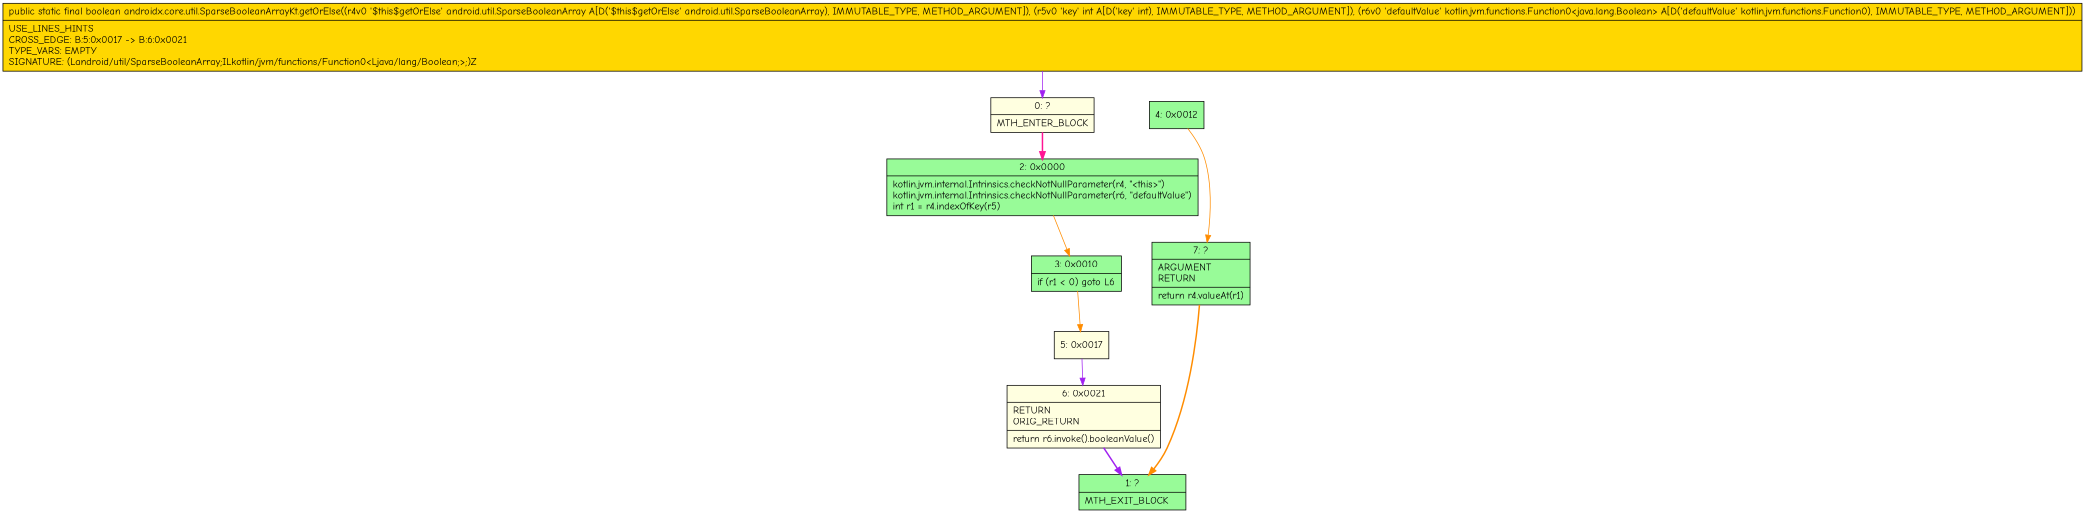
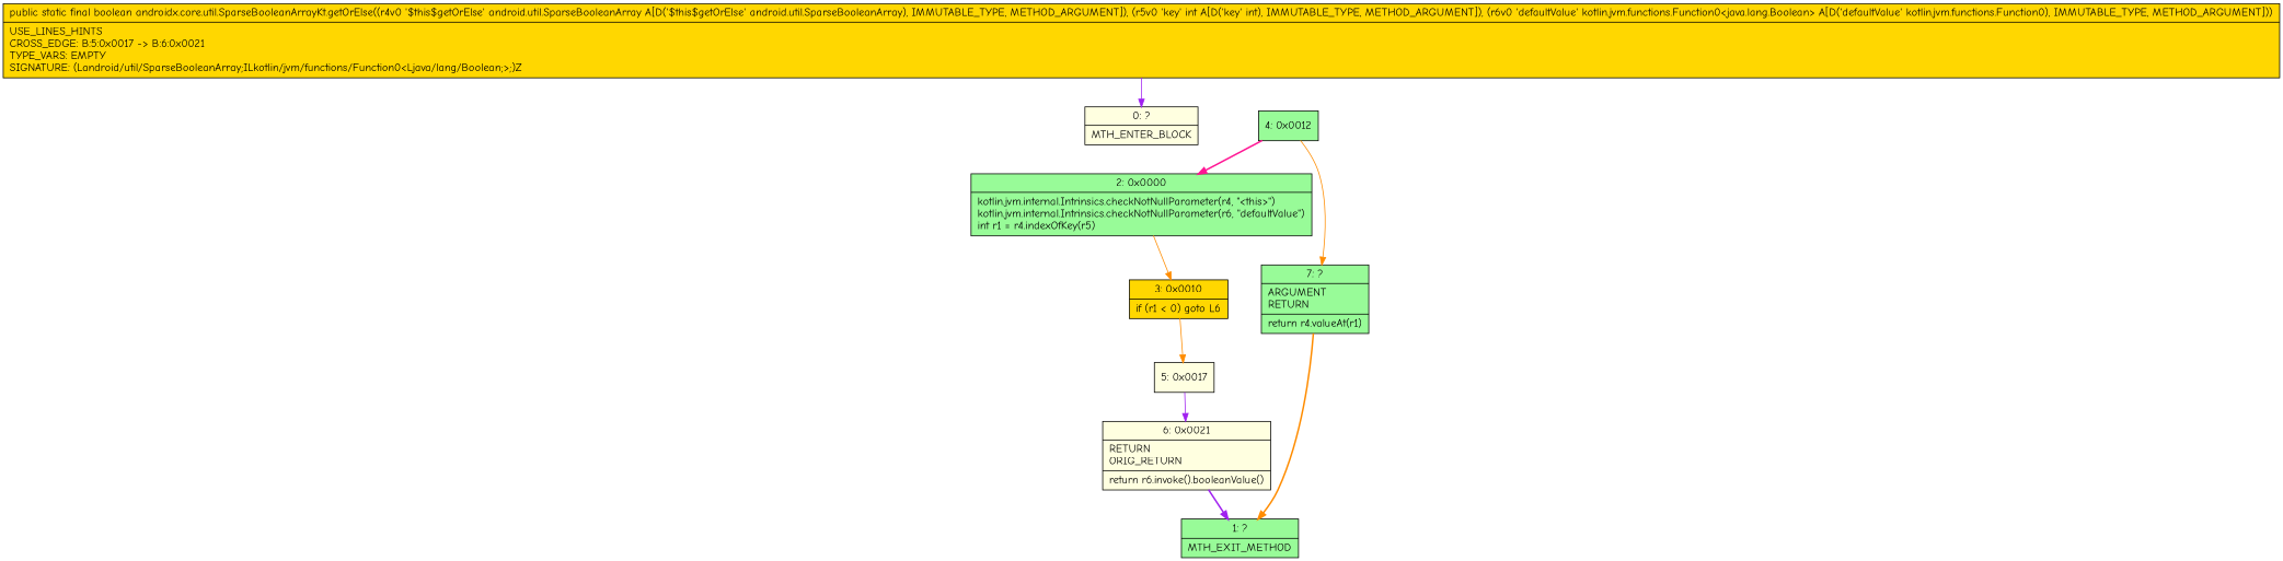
  digraph {
    fontname="Comic Neue"
    node [fillcolor=palegreen fontname="Comic Neue" shape=record style=filled]
    edge [color=darkorange fontname="Comic Neue" style=solid]
    n1 [fillcolor=lightyellow label="{0\:\ ?|MTH_ENTER_BLOCK\l}"]
    n2 [label="{2\:\ 0x0000|kotlin.jvm.internal.Intrinsics.checkNotNullParameter(r4, \"\<this\>\")\lkotlin.jvm.internal.Intrinsics.checkNotNullParameter(r6, \"defaultValue\")\lint r1 = r4.indexOfKey(r5)\l}"]
-   n3 [label="{3\:\ 0x0010|if (r1 \< 0) goto L6\l}"]
+   n3 [fillcolor=gold label="{3\:\ 0x0010|if (r1 \< 0) goto L6\l}"]
    n4 [fillcolor=lightyellow label="{5\:\ 0x0017}"]
    n5 [label="{4\:\ 0x0012}"]
    n6 [label="{7\:\ ?|ARGUMENT\lRETURN\l|return r4.valueAt(r1)\l}"]
    n7 [fillcolor=lightyellow label="{6\:\ 0x0021|RETURN\lORIG_RETURN\l|return r6.invoke().booleanValue()\l}"]
-   n8 [label="{1\:\ ?|MTH_EXIT_BLOCK\l}"]
+   n8 [label="{1\:\ ?|MTH_EXIT_METHOD\l}"]
    n9 [fillcolor=gold label="{public static final boolean androidx.core.util.SparseBooleanArrayKt.getOrElse((r4v0 '$this$getOrElse' android.util.SparseBooleanArray A[D('$this$getOrElse' android.util.SparseBooleanArray), IMMUTABLE_TYPE, METHOD_ARGUMENT]), (r5v0 'key' int A[D('key' int), IMMUTABLE_TYPE, METHOD_ARGUMENT]), (r6v0 'defaultValue' kotlin.jvm.functions.Function0\<java.lang.Boolean\> A[D('defaultValue' kotlin.jvm.functions.Function0), IMMUTABLE_TYPE, METHOD_ARGUMENT]))  | USE_LINES_HINTS\lCROSS_EDGE: B:5:0x0017 \-\> B:6:0x0021\lTYPE_VARS: EMPTY\lSIGNATURE: (Landroid\/util\/SparseBooleanArray;ILkotlin\/jvm\/functions\/Function0\<Ljava\/lang\/Boolean;\>;)Z\l}"]
-   n1 -> n2 [color=deeppink style=bold]
+   n5 -> n2 [color=deeppink style=bold]
    n2 -> n3
    n3 -> n4
    n4 -> n7 [color=purple]
    n5 -> n6
    n6 -> n8 [style=bold]
    n7 -> n8 [color=purple style=bold]
    n9 -> n1 [color=purple]
  }
